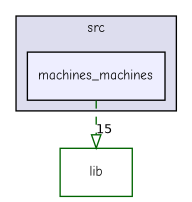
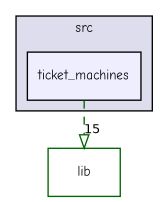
  digraph {
    compound=true
    fontname="Comic Neue"
    node [fontname="Comic Neue" fontsize=10 shape=box style=filled]
-   n1 [fillcolor="#eeeeff" label=machines_machines pencolor=black color=black]
+   n1 [fillcolor="#eeeeff" label=ticket_machines pencolor=black color=black]
    n2 [color=darkgreen fillcolor=white label=lib]
    subgraph cluster_1 {
      bgcolor="#ddddee"
      fontsize=10
      label=src
      pencolor=black
      n1
    }
    n1 -> n2 [headlabel=15 labeldistance=1.5 labelfontname=Helvetica labelfontsize=10 color=darkgreen style=dashed arrowhead=onormal fontname="Comic Neue"]
  }
